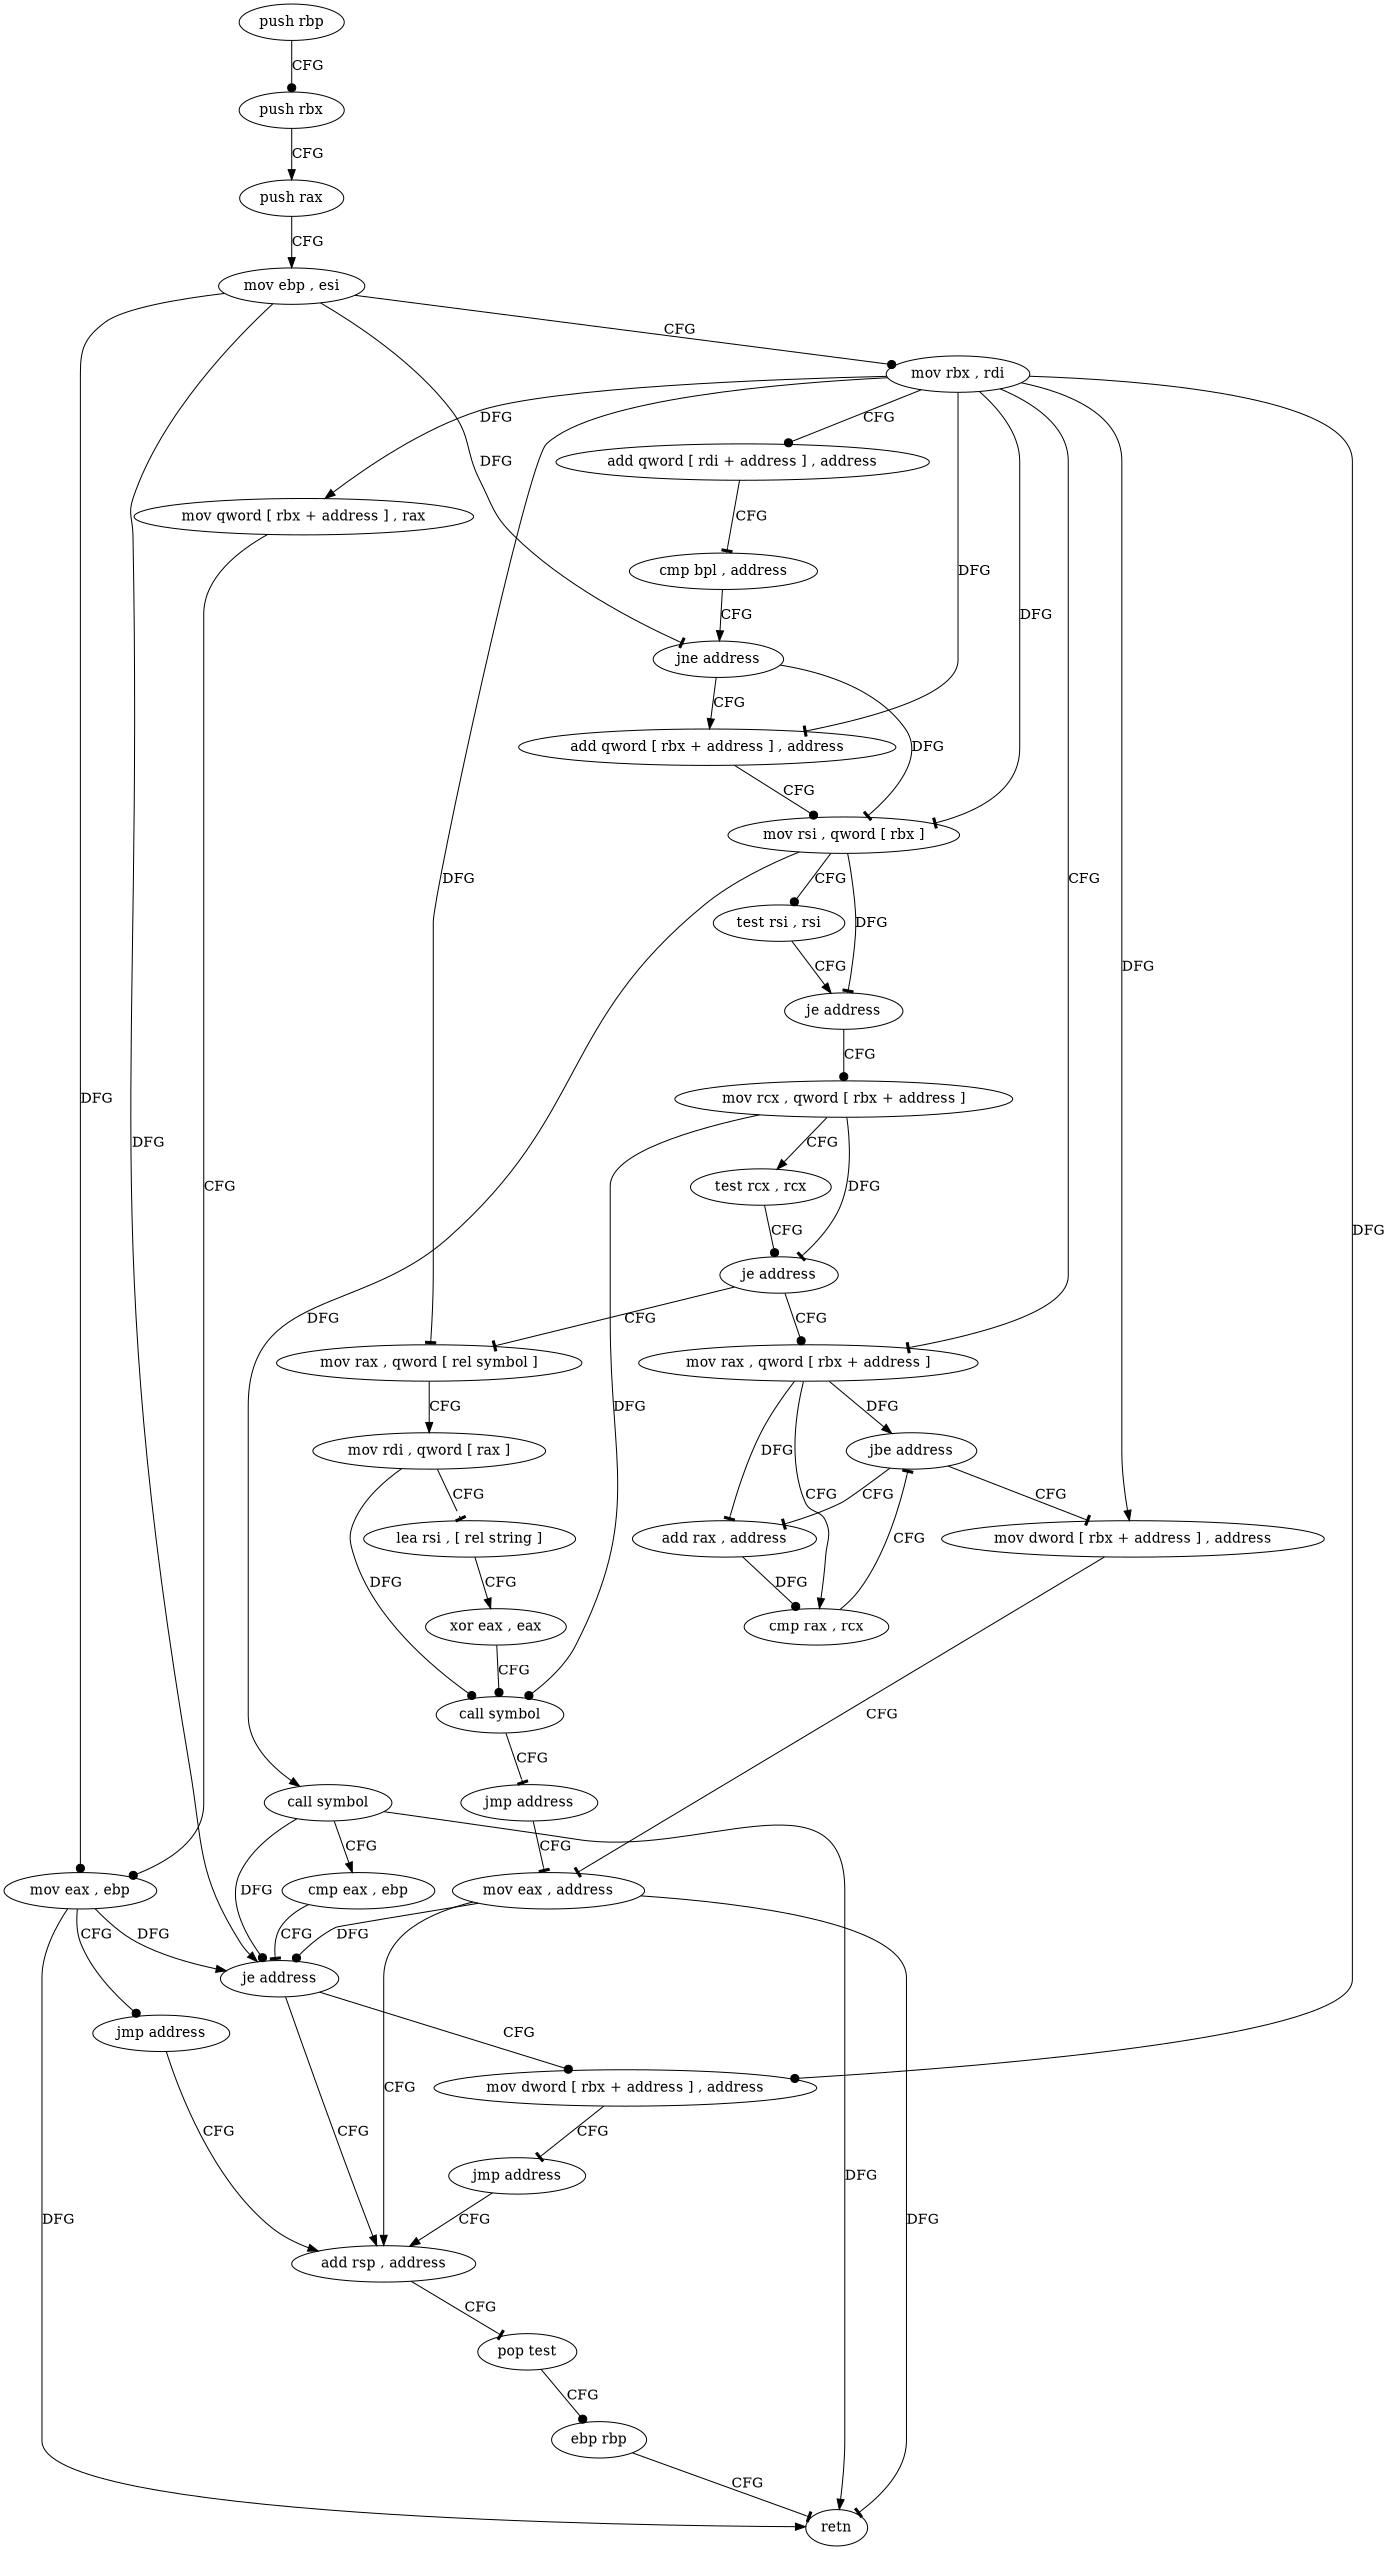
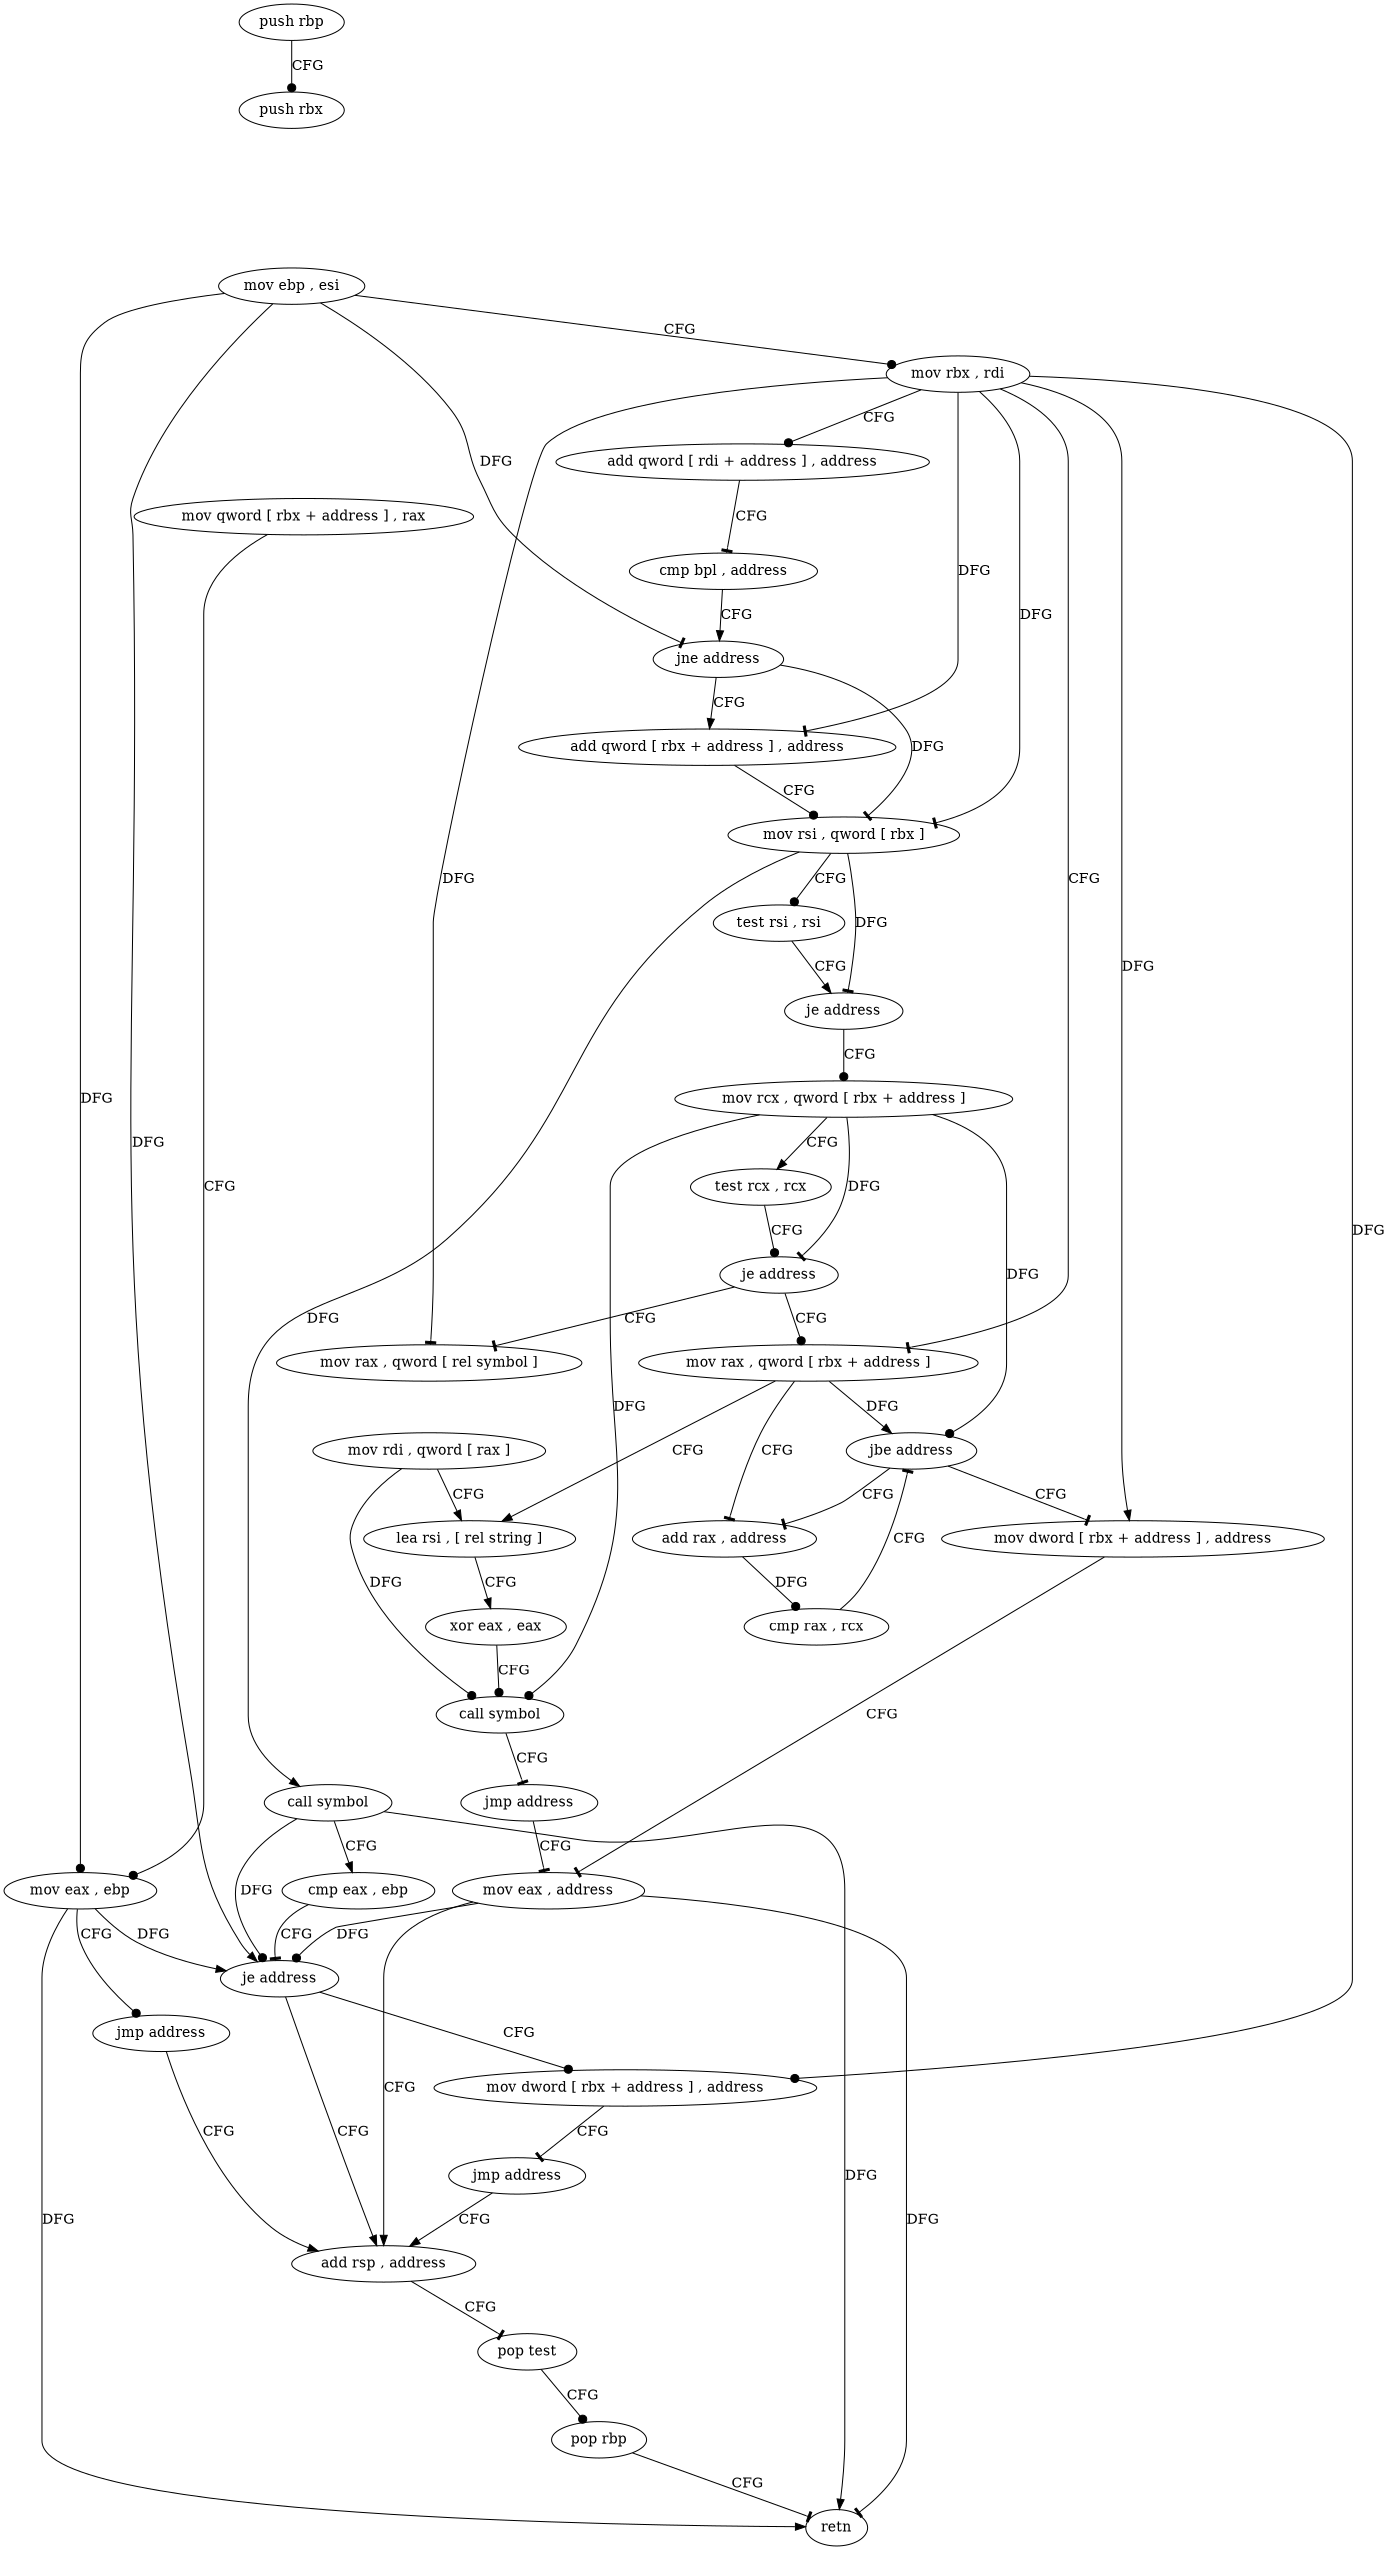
  digraph {
    edge [arrowhead=normal]
    n1 [label="push rbp"]
    n2 [label="push rbx"]
-   n3 [label="push rax"]
    n4 [label="mov ebp , esi"]
    n5 [label="mov rbx , rdi"]
    n6 [label="jne address"]
    n7 [label="je address"]
    n8 [label="mov eax , ebp"]
    n9 [label="add qword [ rdi + address ] , address"]
    n10 [label="mov rsi , qword [ rbx ]"]
    n11 [label="add qword [ rbx + address ] , address"]
    n12 [label="mov rax , qword [ rbx + address ]"]
    n13 [label="mov dword [ rbx + address ] , address"]
    n14 [label="mov dword [ rbx + address ] , address"]
    n15 [label="mov qword [ rbx + address ] , rax"]
    n16 [label="mov rax , qword [ rel symbol ]"]
    n17 [label="add rsp , address"]
    n18 [label=retn]
    n19 [label="jmp address"]
    n20 [label="cmp bpl , address"]
    n21 [label="test rsi , rsi"]
    n22 [label="je address"]
    n23 [label="call symbol"]
    n24 [label="mov rcx , qword [ rbx + address ]"]
    n25 [label="test rcx , rcx"]
    n26 [label="je address"]
    n27 [label="call symbol"]
    n28 [label="jbe address"]
    n29 [label="cmp rax , rcx"]
    n30 [label="add rax , address"]
    n31 [label="jmp address"]
    n32 [label="mov eax , address"]
    n33 [label="cmp eax , ebp"]
    n34 [label="jmp address"]
    n35 [label="mov rdi , qword [ rax ]"]
    n36 [label="lea rsi , [ rel string ]"]
    n37 [label="pop test"]
-   n38 [label="ebp rbp"]
+   n38 [label="pop rbp"]
    n39 [label="xor eax , eax"]
    n1 -> n2 [arrowhead=dot label=CFG]
-   n2 -> n3 [label=CFG]
-   n3 -> n4 [label=CFG]
    n4 -> n5 [arrowhead=dot label=CFG]
    n4 -> n6 [arrowhead=tee label=DFG]
    n4 -> n7 [label=DFG]
    n4 -> n8 [arrowhead=dot label=DFG]
    n5 -> n9 [arrowhead=dot label=CFG]
    n5 -> n10 [arrowhead=tee label=DFG]
    n5 -> n11 [arrowhead=tee label=DFG]
    n5 -> n12 [arrowhead=tee label=CFG]
    n5 -> n13 [arrowhead=dot label=DFG]
    n5 -> n14 [label=DFG]
-   n5 -> n15 [label=DFG]
    n5 -> n16 [arrowhead=tee label=DFG]
    n6 -> n10 [arrowhead=tee label=DFG]
    n6 -> n11 [label=CFG]
    n7 -> n13 [arrowhead=dot label=CFG]
    n7 -> n17 [label=CFG]
    n8 -> n7 [label=DFG]
    n8 -> n18 [label=DFG]
    n8 -> n19 [arrowhead=dot label=CFG]
    n9 -> n20 [arrowhead=tee label=CFG]
    n10 -> n21 [arrowhead=dot label=CFG]
    n10 -> n22 [arrowhead=tee label=DFG]
    n10 -> n23 [label=DFG]
    n11 -> n10 [arrowhead=dot label=CFG]
    n12 -> n28 [label=DFG]
-   n12 -> n29 [label=CFG]
-   n12 -> n30 [arrowhead=tee label=DFG]
+   n12 -> n36 [label=CFG]
+   n12 -> n30 [arrowhead=tee label=CFG]
    n13 -> n31 [arrowhead=tee label=CFG]
    n14 -> n32 [arrowhead=tee label=CFG]
    n15 -> n8 [arrowhead=dot label=CFG]
-   n16 -> n35 [label=CFG]
    n17 -> n37 [arrowhead=tee label=CFG]
    n19 -> n17 [label=CFG]
    n20 -> n6 [label=CFG]
    n21 -> n22 [label=CFG]
    n22 -> n24 [arrowhead=dot label=CFG]
    n23 -> n7 [arrowhead=dot label=DFG]
    n23 -> n18 [label=DFG]
    n23 -> n33 [label=CFG]
    n24 -> n25 [label=CFG]
    n24 -> n26 [arrowhead=tee label=DFG]
    n24 -> n27 [arrowhead=dot label=DFG]
+   n24 -> n28 [arrowhead=dot label=DFG]
    n25 -> n26 [arrowhead=dot label=CFG]
    n26 -> n12 [arrowhead=dot label=CFG]
    n26 -> n16 [arrowhead=tee label=CFG]
    n27 -> n34 [arrowhead=tee label=CFG]
    n28 -> n14 [arrowhead=tee label=CFG]
    n28 -> n30 [arrowhead=tee label=CFG]
    n29 -> n28 [arrowhead=tee label=CFG]
    n30 -> n29 [arrowhead=dot label=DFG]
    n31 -> n17 [label=CFG]
    n32 -> n7 [arrowhead=dot label=DFG]
    n32 -> n17 [label=CFG]
    n32 -> n18 [arrowhead=tee label=DFG]
    n33 -> n7 [arrowhead=tee label=CFG]
    n34 -> n32 [arrowhead=tee label=CFG]
    n35 -> n27 [arrowhead=dot label=DFG]
-   n35 -> n36 [arrowhead=tee label=CFG]
+   n35 -> n36 [label=CFG]
    n36 -> n39 [label=CFG]
    n37 -> n38 [arrowhead=dot label=CFG]
    n38 -> n18 [arrowhead=tee label=CFG]
    n39 -> n27 [arrowhead=dot label=CFG]
  }
